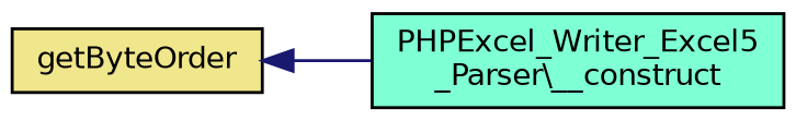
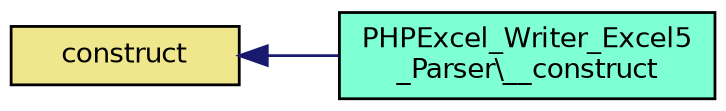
  digraph {
    rankdir=LR
    node [color=black fontname=Helvetica fontsize=10 shape=record style=filled]
-   n1 [fillcolor=khaki fontcolor=black height=0.2 label=getByteOrder width=0.4]
+   n1 [fillcolor=khaki fontcolor=black height=0.2 label=construct width=0.4]
    n2 [fillcolor=aquamarine height=0.2 label="PHPExcel_Writer_Excel5\l_Parser\\__construct" width=0.4]
    n1 -> n2 [color=midnightblue dir=back fontname=Helvetica fontsize=10 labelfontname=Helvetica labelfontsize=10 style=solid]
  }
